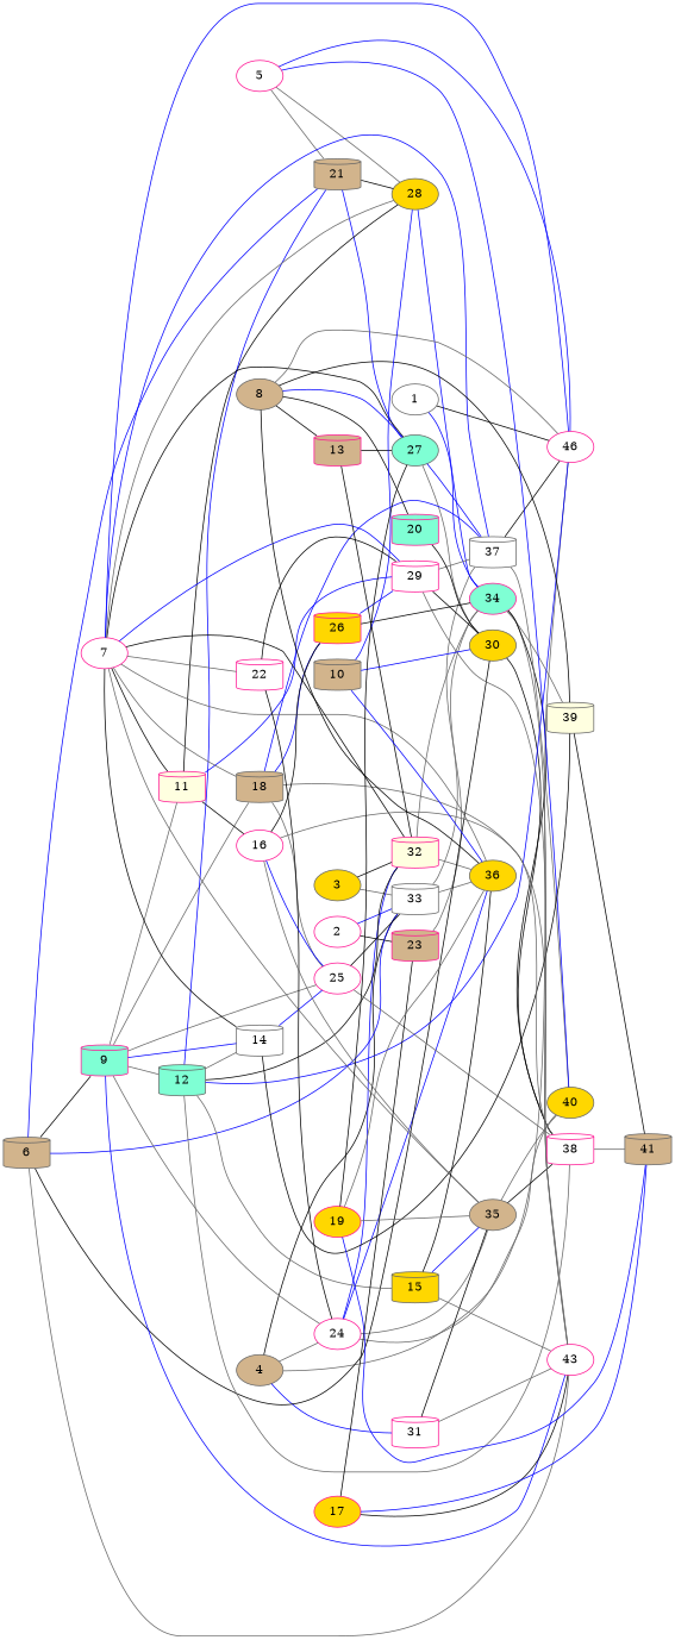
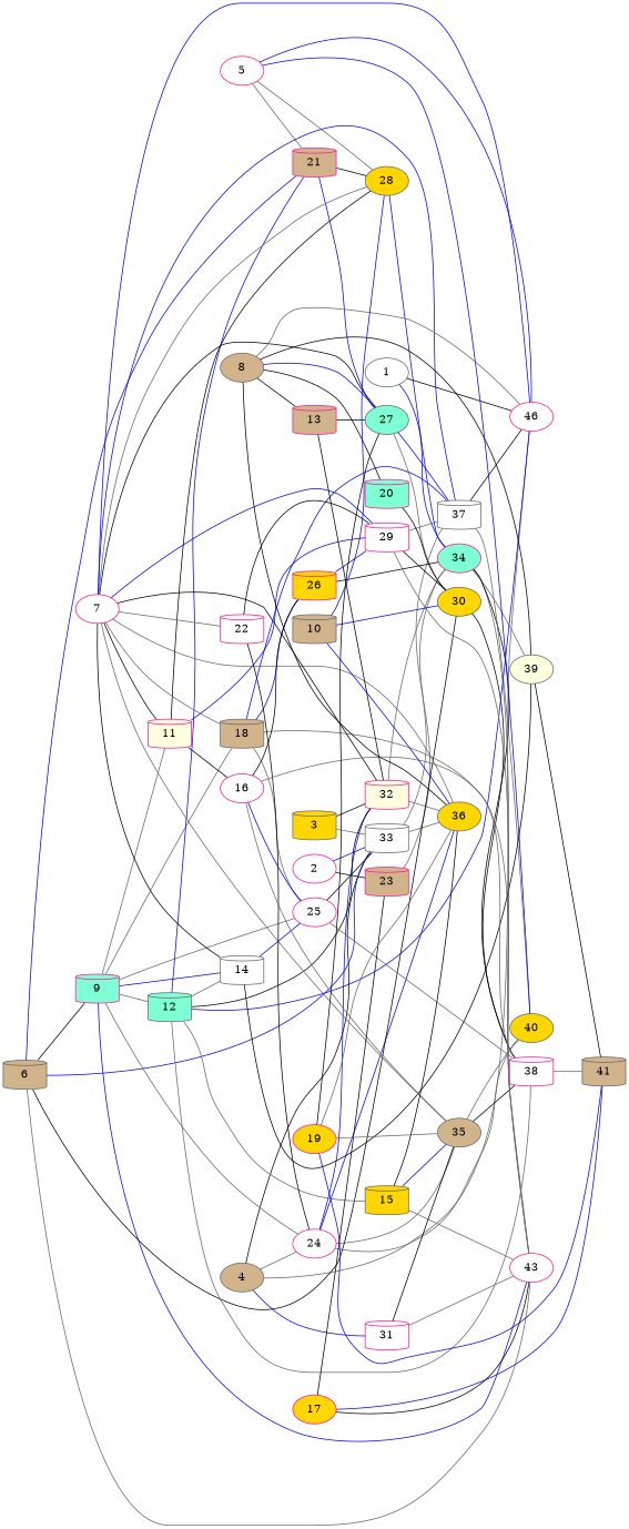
  graph {
    rankdir=LR
    node [color=deeppink fillcolor=white shape=cylinder style=filled]
    edge [color=gray40 weight=1.0]
    1 [color=gray40 shape=ellipse]
    34 [fillcolor=aquamarine shape=ellipse]
    n3 [label=46 shape=ellipse]
    27 [color=gray40 fillcolor=aquamarine shape=ellipse]
    30 [color=gray40 fillcolor=gold shape=ellipse]
    37 [color=gray40]
    43 [shape=ellipse]
-   39 [color=gray40 fillcolor=lightyellow]
+   39 [color=gray40 fillcolor=lightyellow shape=ellipse]
    38
    2 [shape=ellipse]
    23 [fillcolor=tan]
    33 [color=gray40]
    36 [color=gray40 fillcolor=gold shape=ellipse]
-   3 [color=gray40 fillcolor=gold shape=ellipse]
+   3 [color=gray40 fillcolor=gold]
    32 [fillcolor=lightyellow]
    4 [color=gray40 fillcolor=tan shape=ellipse]
    24 [shape=ellipse]
    31
    40 [color=gray40 fillcolor=gold shape=ellipse]
    35 [color=gray40 fillcolor=tan shape=ellipse]
    5 [shape=ellipse]
-   21 [color=gray40 fillcolor=tan]
+   21 [fillcolor=tan]
    28 [color=gray40 fillcolor=gold shape=ellipse]
    6 [color=gray40 fillcolor=tan]
    9 [fillcolor=aquamarine]
    11 [fillcolor=lightyellow]
    14 [color=gray40]
    18 [color=gray40 fillcolor=tan]
    12 [color=gray40 fillcolor=aquamarine]
    25 [shape=ellipse]
    7 [shape=ellipse]
    22
    29
    16 [shape=ellipse]
    26 [fillcolor=gold]
    8 [color=gray40 fillcolor=tan shape=ellipse]
    13 [fillcolor=tan]
    20 [fillcolor=aquamarine]
    41 [color=gray40 fillcolor=tan]
    15 [color=gray40 fillcolor=gold]
    10 [color=gray40 fillcolor=tan]
    17 [fillcolor=gold shape=ellipse]
    19 [fillcolor=gold shape=ellipse]
    1 -- 34 [color=blue]
    1 -- n3 [color=black]
    34 -- 43
    34 -- 39
    34 -- 38 [color=black]
    27 -- 30
    27 -- 37 [color=blue]
    30 -- 38 [color=black]
    37 -- n3 [color=black]
    37 -- 40
    39 -- 41 [color=black]
    38 -- 41 [weight=2.0]
    2 -- 23 [color=black]
    2 -- 33 [color=blue]
    23 -- 37 [weight=2.0]
    33 -- 34
    33 -- 36
    3 -- 33
    3 -- 32 [color=black]
    32 -- 34
    32 -- 36
    4 -- n3
    4 -- 33 [color=black]
    4 -- 24
    4 -- 31 [color=blue]
    24 -- 36 [color=blue]
    24 -- 32 [color=blue]
    24 -- 40
    24 -- 35
    31 -- 43 [weight=2.0]
    31 -- 35 [color=black weight=2.0]
    35 -- 38 [color=black]
    35 -- 40 [weight=2.0]
    5 -- n3 [color=blue]
    5 -- 40 [color=blue]
    5 -- 21
    5 -- 28 [weight=3.0]
    21 -- 27 [color=blue]
    21 -- 28 [color=black]
    28 -- 34 [color=blue]
    6 -- 30 [color=black]
    6 -- 43
    6 -- 33 [color=blue]
    6 -- 21 [color=blue]
    6 -- 9 [color=black]
    9 -- 43 [color=blue]
    9 -- 24
    9 -- 11
    9 -- 14 [color=blue]
    9 -- 18
    9 -- 12
    9 -- 25
    11 -- 28 [color=black]
    11 -- 29 [color=blue]
    11 -- 16 [color=black]
    14 -- 39 [color=black]
    14 -- 25 [color=blue]
    18 -- 37 [color=blue]
    18 -- 43
    18 -- 25
    18 -- 26 [color=blue]
    12 -- n3 [color=blue weight=2.0]
    12 -- 38
    12 -- 32 [color=black]
    12 -- 21 [color=blue]
    12 -- 14
    12 -- 15
    25 -- 38
    25 -- 33 [color=black]
    7 -- n3 [color=blue]
    7 -- 27 [color=black]
    7 -- 37 [color=blue]
    7 -- 36
    7 -- 32 [color=black]
    7 -- 35
    7 -- 28
    7 -- 11 [color=black]
    7 -- 14 [color=black]
    7 -- 18
    7 -- 22
    7 -- 29 [color=blue]
    22 -- 24 [color=black]
    22 -- 29 [color=black]
    29 -- 30 [color=black]
    29 -- 37 [weight=3.0]
    29 -- 43 [weight=2.0]
    16 -- 38
    16 -- 35
    16 -- 25 [color=blue]
    16 -- 26 [color=black]
    26 -- 34 [color=black]
    26 -- 29 [color=blue]
    8 -- n3
    8 -- 27 [color=blue]
    8 -- 39 [color=black]
    8 -- 36 [color=black]
    8 -- 13 [color=black]
    8 -- 20 [color=black]
    13 -- 27 [color=black]
    13 -- 32 [color=black]
    20 -- 30 [color=black]
    15 -- 43
    15 -- 36 [color=black]
    15 -- 35 [color=blue]
    10 -- 30 [color=blue]
    10 -- 36 [color=blue]
    10 -- 28 [color=blue]
    17 -- 43 [color=black]
    17 -- 23 [color=black]
    17 -- 41 [color=blue]
    19 -- 27 [color=black]
    19 -- 36
    19 -- 35
    19 -- 41 [color=blue]
  }
